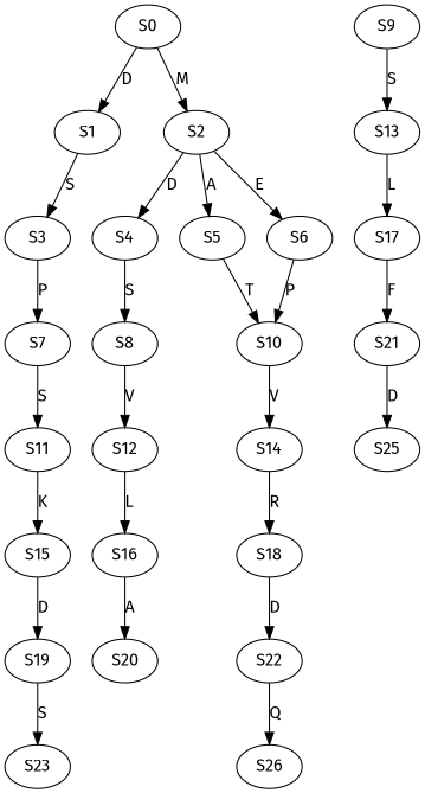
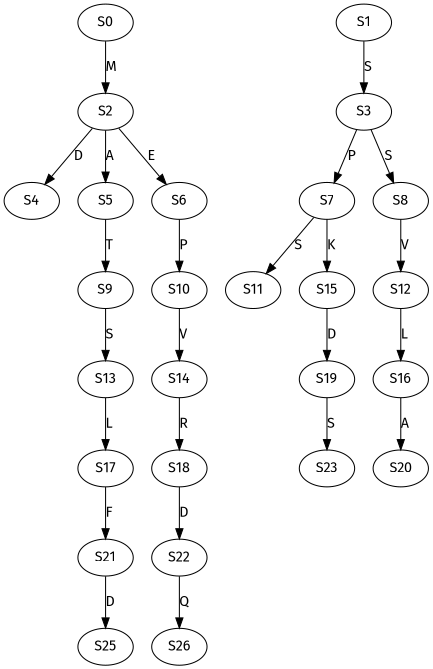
  strict digraph {
    fontname="Fira Sans"
    node [fontname="Fira Sans"]
    edge [fontname="Fira Sans"]
    S0
    S1
    S2
    S3
    S4
    S5
    S6
    S7
    S8
    S9
    S10
    S11
    S12
    S13
    S14
    S15
    S16
    S17
    S18
    S19
    S20
    S21
    S22
    S23
    S25
    S26
-   S0 -> S1 [label=D]
    S0 -> S2 [label=M]
    S1 -> S3 [label=S]
    S2 -> S4 [label=D]
    S2 -> S5 [label=A]
    S2 -> S6 [label=E]
    S3 -> S7 [label=P]
-   S4 -> S8 [label=S]
-   S5 -> S10 [label=T]
+   S3 -> S8 [label=S]
+   S5 -> S9 [label=T]
    S6 -> S10 [label=P]
    S7 -> S11 [label=S]
    S8 -> S12 [label=V]
    S9 -> S13 [label=S]
    S10 -> S14 [label=V]
-   S11 -> S15 [label=K]
+   S7 -> S15 [label=K]
    S12 -> S16 [label=L]
    S13 -> S17 [label=L]
    S14 -> S18 [label=R]
    S15 -> S19 [label=D]
    S16 -> S20 [label=A]
    S17 -> S21 [label=F]
    S18 -> S22 [label=D]
    S19 -> S23 [label=S]
    S21 -> S25 [label=D]
    S22 -> S26 [label=Q]
  }
